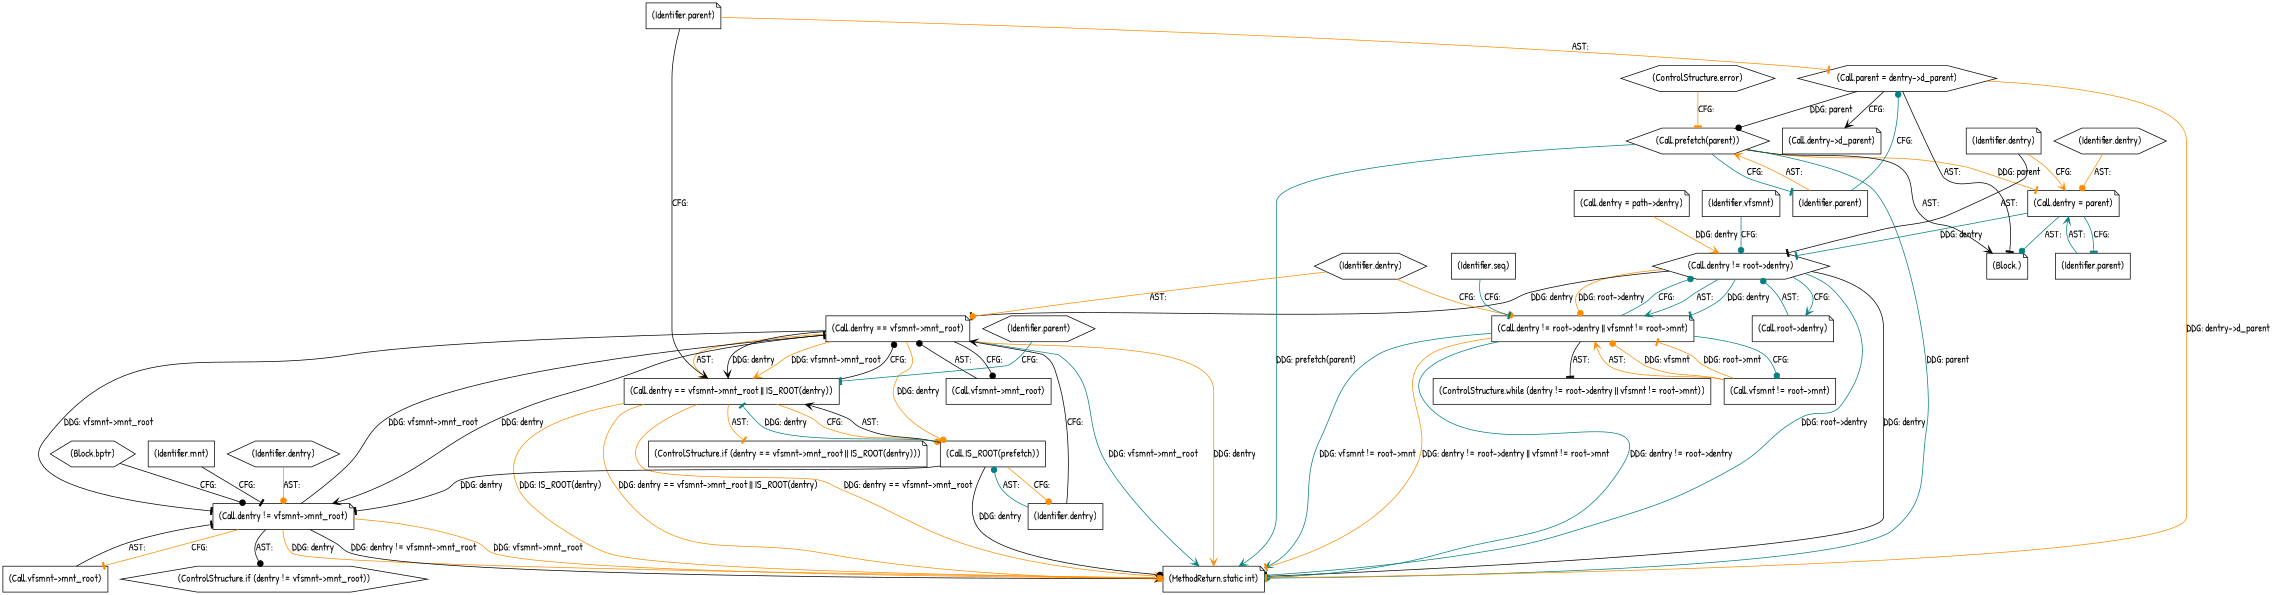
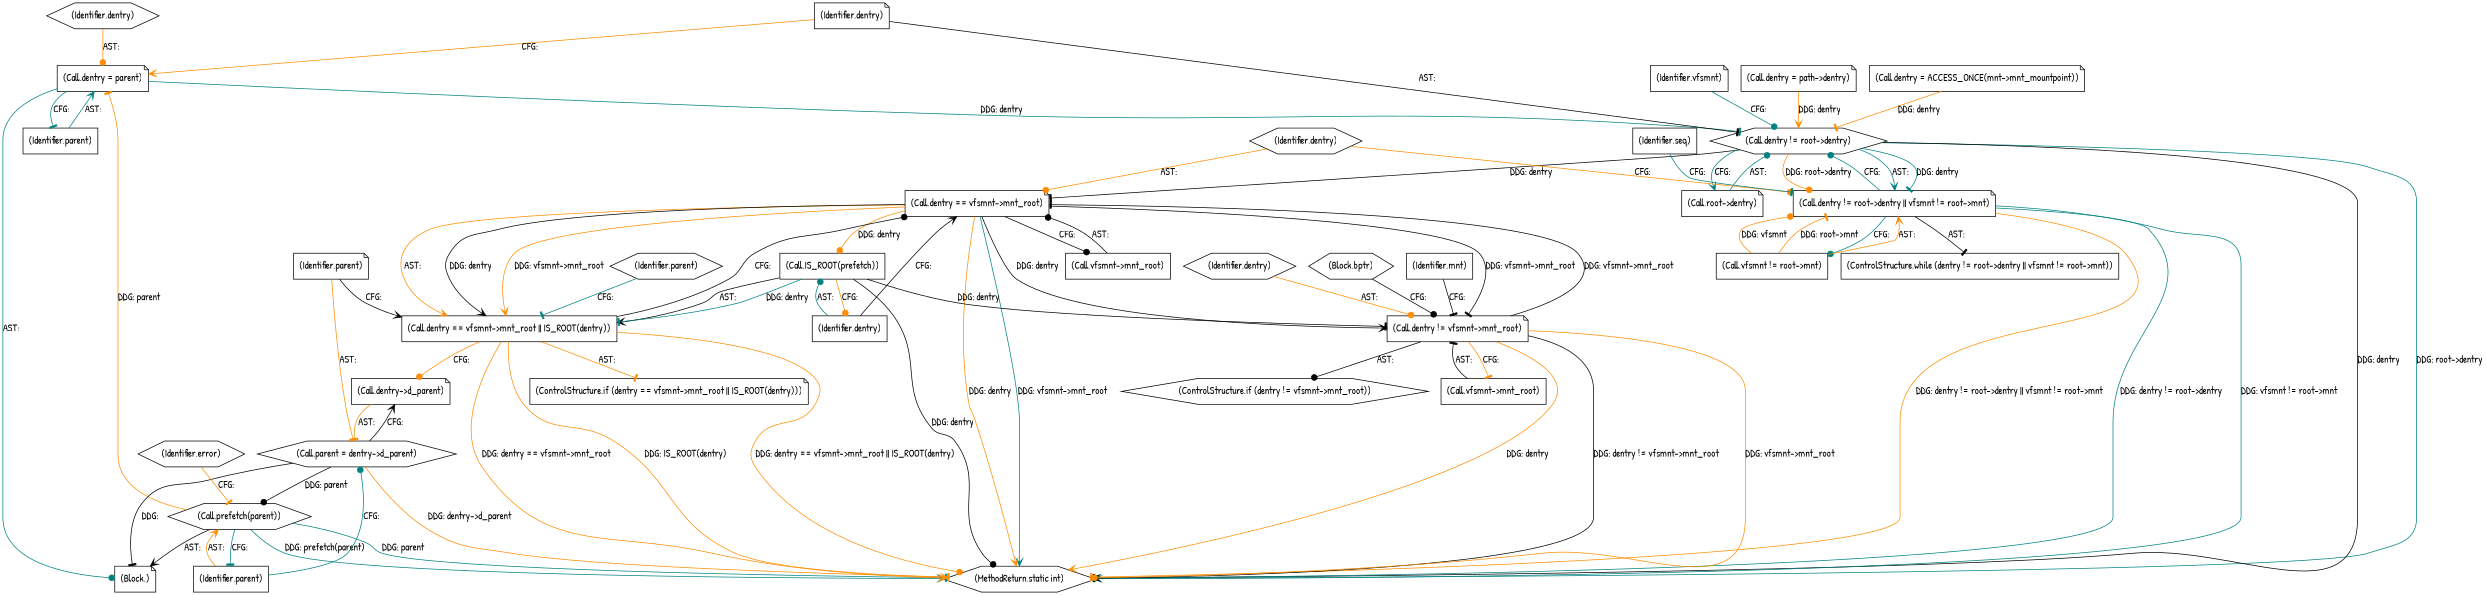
  digraph {
    fontname="Patrick Hand"
    node [fontname="Patrick Hand" shape=note]
    edge [arrowhead=tee color=darkorange fontname="Patrick Hand"]
    n1 [label="(Call,dentry = parent)"]
    n2 [label="(Call,dentry != root->dentry)" shape=hexagon]
    n3 [label="(Identifier,parent)" shape=box]
    n4 [label="(Block,)"]
-   n5 [label="(MethodReturn,static int)"]
+   n5 [label="(MethodReturn,static int)" shape=hexagon]
    n6 [label="(Call,dentry != root->dentry || vfsmnt != root->mnt)"]
    n7 [label="(Call,dentry == vfsmnt->mnt_root)"]
    n8 [label="(Call,root->dentry)"]
    n9 [label="(Call,prefetch(parent))" shape=hexagon]
    n10 [label="(Identifier,parent)" shape=box]
    n11 [label="(Call,parent = dentry->d_parent)" shape=hexagon]
    n12 [label="(Call,dentry->d_parent)"]
    n13 [label="(Call,vfsmnt != root->mnt)" shape=box]
    n14 [label="(ControlStructure,while (dentry != root->dentry || vfsmnt != root->mnt))" shape=box]
    n15 [label="(Call,dentry == vfsmnt->mnt_root || IS_ROOT(dentry))" shape=box]
    n16 [label="(Call,IS_ROOT(prefetch))" shape=box]
    n17 [label="(Call,dentry != vfsmnt->mnt_root)"]
    n18 [label="(Call,vfsmnt->mnt_root)" shape=box]
    n19 [label="(ControlStructure,if (dentry == vfsmnt->mnt_root || IS_ROOT(dentry)))"]
    n20 [label="(Identifier,dentry)" shape=box]
    n21 [label="(ControlStructure,if (dentry != vfsmnt->mnt_root))" shape=hexagon]
    n22 [label="(Call,vfsmnt->mnt_root)" shape=box]
    n23 [label="(Identifier,dentry)" shape=hexagon]
-   n24 [label="(ControlStructure,error)" shape=hexagon]
+   n24 [label="(Identifier,error)" shape=hexagon]
    n25 [label="(Identifier,parent)" shape=hexagon]
    n26 [label="(Block,bptr)" shape=hexagon]
    n27 [label="(Identifier,mnt)" shape=box]
    n28 [label="(Call,dentry = path->dentry)"]
+   n29 [label="(Call,dentry = ACCESS_ONCE(mnt->mnt_mountpoint))"]
    n30 [label="(Identifier,dentry)" shape=hexagon]
    n31 [label="(Identifier,seq)" shape=box]
    n32 [label="(Identifier,parent)"]
    n33 [label="(Identifier,dentry)"]
    n34 [label="(Identifier,dentry)" shape=hexagon]
    n35 [label="(Identifier,vfsmnt)"]
    n1 -> n2 [color=teal label="DDG: dentry"]
    n1 -> n3 [color=teal label="CFG: "]
    n1 -> n4 [arrowhead=dot color=teal label="AST: "]
    n2 -> n5 [color=teal label="DDG: root->dentry"]
    n2 -> n5 [color=black label="DDG: dentry"]
    n2 -> n6 [arrowhead=vee color=teal label="AST: "]
    n2 -> n6 [color=teal label="DDG: dentry"]
    n2 -> n6 [arrowhead=dot label="DDG: root->dentry"]
    n2 -> n7 [color=black label="DDG: dentry"]
    n2 -> n8 [arrowhead=vee color=teal label="CFG: "]
    n3 -> n1 [arrowhead=vee color=teal label="AST: "]
    n6 -> n2 [arrowhead=dot color=teal label="CFG: "]
    n6 -> n5 [arrowhead=dot color=teal label="DDG: dentry != root->dentry"]
    n6 -> n5 [arrowhead=vee color=teal label="DDG: vfsmnt != root->mnt"]
    n6 -> n5 [label="DDG: dentry != root->dentry || vfsmnt != root->mnt"]
    n6 -> n13 [arrowhead=dot color=teal label="CFG: "]
    n6 -> n14 [color=black label="AST: "]
    n7 -> n5 [arrowhead=vee color=teal label="DDG: vfsmnt->mnt_root"]
    n7 -> n5 [arrowhead=vee label="DDG: dentry"]
    n7 -> n15 [arrowhead=vee label="AST: "]
    n7 -> n15 [arrowhead=vee color=black label="DDG: dentry"]
    n7 -> n15 [arrowhead=vee label="DDG: vfsmnt->mnt_root"]
    n7 -> n16 [arrowhead=dot label="DDG: dentry"]
    n7 -> n17 [arrowhead=vee color=black label="DDG: dentry"]
    n7 -> n17 [color=black label="DDG: vfsmnt->mnt_root"]
    n7 -> n18 [arrowhead=dot color=black label="CFG: "]
    n8 -> n2 [arrowhead=dot color=teal label="AST: "]
    n9 -> n1 [label="DDG: parent"]
    n9 -> n4 [arrowhead=vee color=black label="AST: "]
    n9 -> n5 [arrowhead=vee color=teal label="DDG: prefetch(parent)"]
    n9 -> n5 [color=teal label="DDG: parent"]
    n9 -> n10 [color=teal label="CFG: "]
    n10 -> n9 [arrowhead=vee label="AST: "]
    n10 -> n11 [arrowhead=dot color=teal label="CFG: "]
-   n11 -> n4 [color=black label="AST: "]
+   n11 -> n4 [color=black label="DDG: "]
    n11 -> n5 [label="DDG: dentry->d_parent"]
    n11 -> n9 [arrowhead=dot color=black label="DDG: parent"]
    n11 -> n12 [arrowhead=vee color=black label="CFG: "]
+   n12 -> n11 [label="AST: "]
    n13 -> n6 [arrowhead=vee label="AST: "]
    n13 -> n6 [arrowhead=dot label="DDG: vfsmnt"]
    n13 -> n6 [label="DDG: root->mnt"]
    n15 -> n5 [arrowhead=vee label="DDG: IS_ROOT(dentry)"]
    n15 -> n5 [arrowhead=dot label="DDG: dentry == vfsmnt->mnt_root || IS_ROOT(dentry)"]
    n15 -> n5 [arrowhead=vee label="DDG: dentry == vfsmnt->mnt_root"]
    n15 -> n7 [arrowhead=dot color=black label="CFG: "]
-   n15 -> n16 [arrowhead=dot label="CFG: "]
+   n15 -> n12 [arrowhead=dot label="CFG: "]
    n15 -> n19 [label="AST: "]
    n16 -> n5 [arrowhead=dot color=black label="DDG: dentry"]
    n16 -> n15 [arrowhead=vee color=black label="AST: "]
    n16 -> n15 [color=teal label="DDG: dentry"]
    n16 -> n17 [color=black label="DDG: dentry"]
    n16 -> n20 [arrowhead=dot label="CFG: "]
    n17 -> n5 [arrowhead=vee label="DDG: dentry"]
    n17 -> n5 [arrowhead=vee color=black label="DDG: dentry != vfsmnt->mnt_root"]
    n17 -> n5 [arrowhead=dot label="DDG: vfsmnt->mnt_root"]
    n17 -> n7 [color=black label="DDG: vfsmnt->mnt_root"]
    n17 -> n21 [arrowhead=dot color=black label="AST: "]
    n17 -> n22 [label="CFG: "]
    n18 -> n7 [arrowhead=dot color=black label="AST: "]
    n20 -> n7 [arrowhead=vee color=black label="CFG: "]
    n20 -> n16 [arrowhead=dot color=teal label="AST: "]
    n22 -> n17 [color=black label="AST: "]
    n23 -> n1 [arrowhead=dot label="AST: "]
    n24 -> n9 [label="CFG: "]
    n25 -> n15 [color=teal label="CFG: "]
    n26 -> n17 [arrowhead=dot color=black label="CFG: "]
    n27 -> n17 [color=black label="CFG: "]
    n28 -> n2 [arrowhead=vee label="DDG: dentry"]
+   n29 -> n2 [label="DDG: dentry"]
    n30 -> n6 [arrowhead=dot label="CFG: "]
    n30 -> n7 [arrowhead=dot label="AST: "]
    n31 -> n6 [color=teal label="CFG: "]
    n32 -> n11 [label="AST: "]
    n32 -> n15 [arrowhead=vee color=black label="CFG: "]
    n33 -> n1 [arrowhead=vee label="CFG: "]
    n33 -> n2 [color=black label="AST: "]
    n34 -> n17 [arrowhead=dot label="AST: "]
    n35 -> n2 [arrowhead=dot color=teal label="CFG: "]
  }
